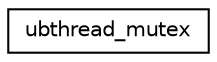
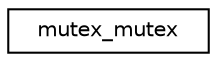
  digraph {
    rankdir=LR
-   n1 [color=black fillcolor=white fontname=Helvetica fontsize=10 height=0.2 label=ubthread_mutex shape=record style=filled width=0.4]
+   n1 [color=black fillcolor=white fontname=Helvetica fontsize=10 height=0.2 label=mutex_mutex shape=record style=filled width=0.4]
  }
